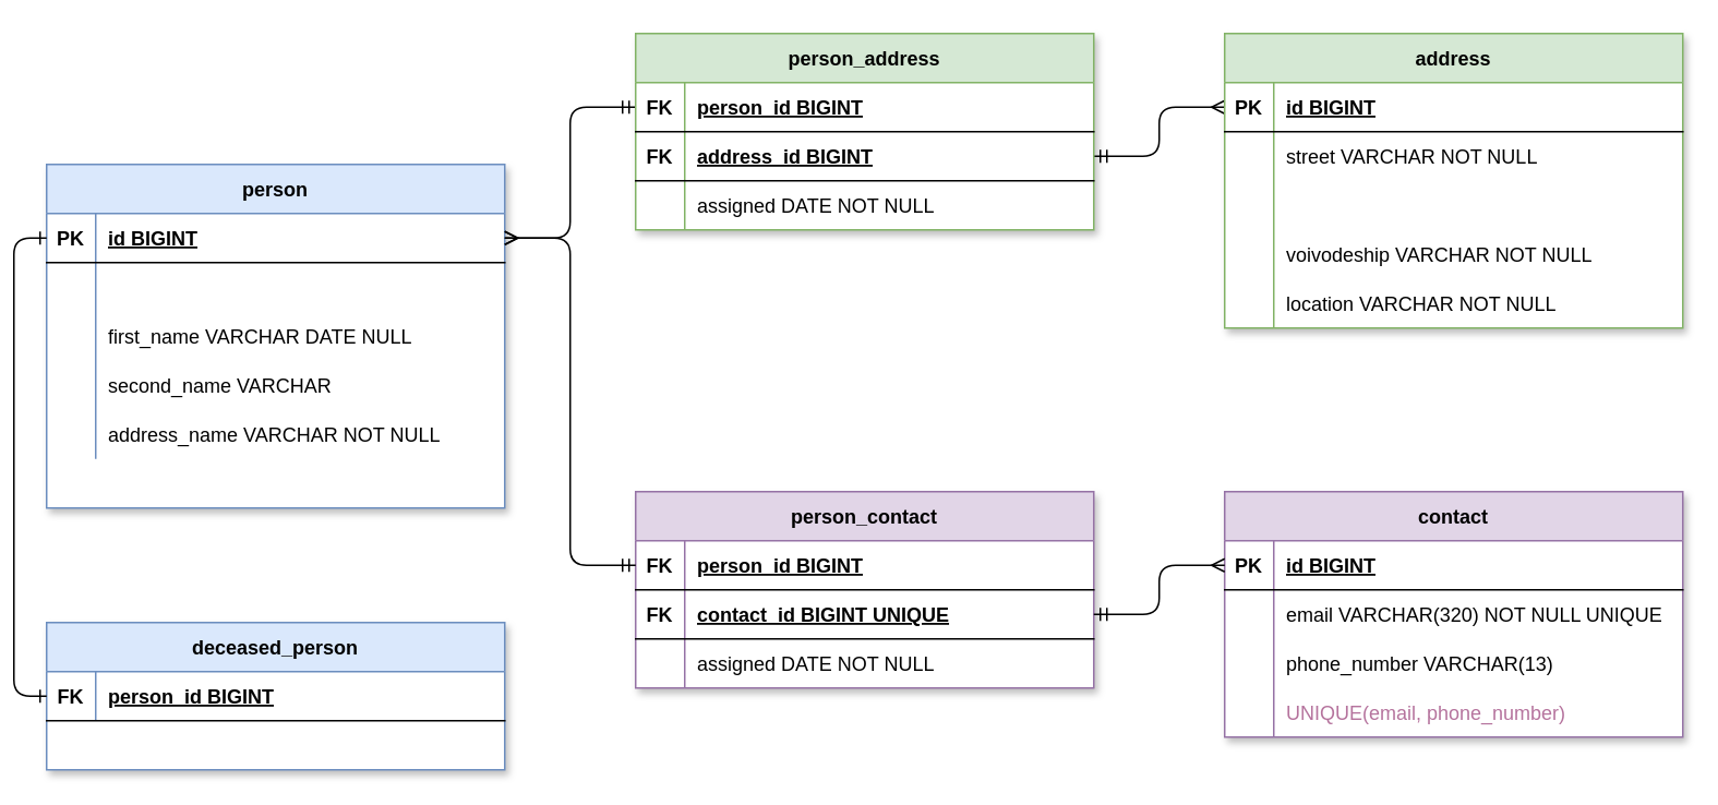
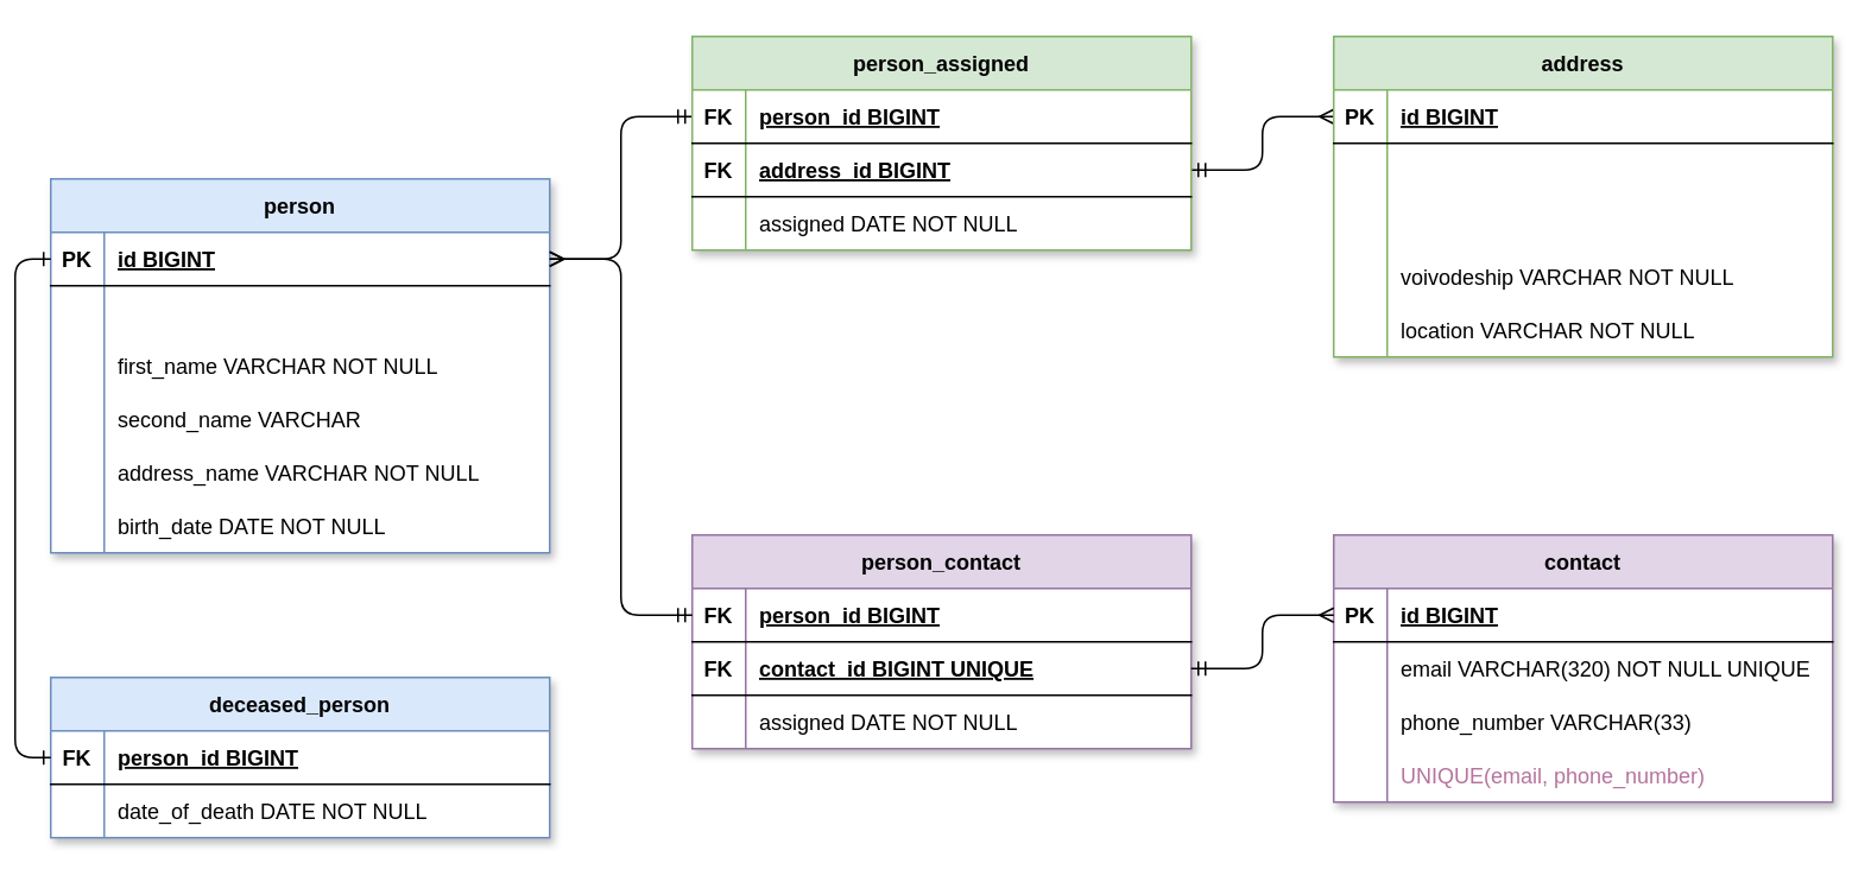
  <mxCell id="0" />
  <mxCell id="1" parent="0" />
  <mxCell id="2" value="person" style="shape=table;startSize=30;container=1;collapsible=1;childLayout=tableLayout;fixedRows=1;rowLines=0;fontStyle=1;align=center;resizeLast=1;fillColor=#dae8fc;strokeColor=#6c8ebf;swimlaneFillColor=#ffffff;shadow=1;" parent="1" vertex="1"><mxGeometry x="20" y="100" width="280" height="210" as="geometry" /></mxCell>
  <mxCell id="3" value="" style="shape=partialRectangle;collapsible=0;dropTarget=0;pointerEvents=0;fillColor=none;points=[[0,0.5],[1,0.5]];portConstraint=eastwest;top=0;left=0;right=0;bottom=1;" parent="2" vertex="1"><mxGeometry y="30" width="280" height="30" as="geometry" /></mxCell>
  <mxCell id="4" value="PK" style="shape=partialRectangle;overflow=hidden;connectable=0;fillColor=none;top=0;left=0;bottom=0;right=0;fontStyle=1;" parent="3" vertex="1"><mxGeometry width="30" height="30" as="geometry" /></mxCell>
  <mxCell id="5" value="id BIGINT" style="shape=partialRectangle;overflow=hidden;connectable=0;fillColor=none;top=0;left=0;bottom=0;right=0;align=left;spacingLeft=6;fontStyle=5;" parent="3" vertex="1"><mxGeometry x="30" width="250" height="30" as="geometry" /></mxCell>
  <mxCell id="6" value="" style="shape=partialRectangle;collapsible=0;dropTarget=0;pointerEvents=0;fillColor=none;points=[[0,0.5],[1,0.5]];portConstraint=eastwest;top=0;left=0;right=0;bottom=0;" parent="2" vertex="1"><mxGeometry y="60" width="280" height="30" as="geometry" /></mxCell>
  <mxCell id="7" value="" style="shape=partialRectangle;overflow=hidden;connectable=0;fillColor=none;top=0;left=0;bottom=0;right=0;" parent="6" vertex="1"><mxGeometry width="30" height="30" as="geometry" /></mxCell>
  <mxCell id="8" value="" style="shape=partialRectangle;collapsible=0;dropTarget=0;pointerEvents=0;fillColor=none;points=[[0,0.5],[1,0.5]];portConstraint=eastwest;top=0;left=0;right=0;bottom=0;" parent="2" vertex="1"><mxGeometry y="90" width="280" height="30" as="geometry" /></mxCell>
  <mxCell id="9" value="" style="shape=partialRectangle;overflow=hidden;connectable=0;fillColor=none;top=0;left=0;bottom=0;right=0;" parent="8" vertex="1"><mxGeometry width="30" height="30" as="geometry" /></mxCell>
- <mxCell id="10" value="first_name VARCHAR DATE NULL" style="shape=partialRectangle;overflow=hidden;connectable=0;fillColor=none;top=0;left=0;bottom=0;right=0;align=left;spacingLeft=6;" parent="8" vertex="1"><mxGeometry x="30" width="250" height="30" as="geometry" /></mxCell>
+ <mxCell id="10" value="first_name VARCHAR NOT NULL" style="shape=partialRectangle;overflow=hidden;connectable=0;fillColor=none;top=0;left=0;bottom=0;right=0;align=left;spacingLeft=6;" parent="8" vertex="1"><mxGeometry x="30" width="250" height="30" as="geometry" /></mxCell>
  <mxCell id="11" value="" style="shape=partialRectangle;collapsible=0;dropTarget=0;pointerEvents=0;fillColor=none;points=[[0,0.5],[1,0.5]];portConstraint=eastwest;top=0;left=0;right=0;bottom=0;" parent="2" vertex="1"><mxGeometry y="120" width="280" height="30" as="geometry" /></mxCell>
  <mxCell id="12" value="" style="shape=partialRectangle;overflow=hidden;connectable=0;fillColor=none;top=0;left=0;bottom=0;right=0;" parent="11" vertex="1"><mxGeometry width="30" height="30" as="geometry" /></mxCell>
  <mxCell id="13" value="second_name VARCHAR" style="shape=partialRectangle;overflow=hidden;connectable=0;fillColor=none;top=0;left=0;bottom=0;right=0;align=left;spacingLeft=6;" parent="11" vertex="1"><mxGeometry x="30" width="250" height="30" as="geometry" /></mxCell>
  <mxCell id="14" value="" style="shape=partialRectangle;collapsible=0;dropTarget=0;pointerEvents=0;fillColor=none;points=[[0,0.5],[1,0.5]];portConstraint=eastwest;top=0;left=0;right=0;bottom=0;" parent="2" vertex="1"><mxGeometry y="150" width="280" height="30" as="geometry" /></mxCell>
  <mxCell id="15" value="" style="shape=partialRectangle;overflow=hidden;connectable=0;fillColor=none;top=0;left=0;bottom=0;right=0;" parent="14" vertex="1"><mxGeometry width="30" height="30" as="geometry" /></mxCell>
  <mxCell id="16" value="address_name VARCHAR NOT NULL" style="shape=partialRectangle;overflow=hidden;connectable=0;fillColor=none;top=0;left=0;bottom=0;right=0;align=left;spacingLeft=6;" parent="14" vertex="1"><mxGeometry x="30" width="250" height="30" as="geometry" /></mxCell>
  <mxCell id="17" value="" style="shape=partialRectangle;collapsible=0;dropTarget=0;pointerEvents=0;fillColor=none;points=[[0,0.5],[1,0.5]];portConstraint=eastwest;top=0;left=0;right=0;bottom=0;" parent="2" vertex="1"><mxGeometry y="180" width="280" height="30" as="geometry" /></mxCell>
  <mxCell id="18" value="" style="shape=partialRectangle;overflow=hidden;connectable=0;fillColor=none;top=0;left=0;bottom=0;right=0;" parent="17" vertex="1"><mxGeometry width="30" height="30" as="geometry" /></mxCell>
+ <mxCell id="19" value="birth_date DATE NOT NULL" style="shape=partialRectangle;overflow=hidden;connectable=0;fillColor=none;top=0;left=0;bottom=0;right=0;align=left;spacingLeft=6;" parent="17" vertex="1"><mxGeometry x="30" width="250" height="30" as="geometry" /></mxCell>
  <mxCell id="20" value="person_contact" style="shape=table;startSize=30;container=1;collapsible=1;childLayout=tableLayout;fixedRows=1;rowLines=0;fontStyle=1;align=center;resizeLast=1;fillColor=#e1d5e7;strokeColor=#9673a6;swimlaneFillColor=#ffffff;shadow=1;" vertex="1" parent="1"><mxGeometry x="380" y="300" width="280" height="120" as="geometry" /></mxCell>
  <mxCell id="21" value="" style="shape=partialRectangle;collapsible=0;dropTarget=0;pointerEvents=0;fillColor=none;points=[[0,0.5],[1,0.5]];portConstraint=eastwest;top=0;left=0;right=0;bottom=1;" vertex="1" parent="20"><mxGeometry y="30" width="280" height="30" as="geometry" /></mxCell>
  <mxCell id="22" value="FK" style="shape=partialRectangle;overflow=hidden;connectable=0;fillColor=none;top=0;left=0;bottom=0;right=0;fontStyle=1;" vertex="1" parent="21"><mxGeometry width="30" height="30" as="geometry" /></mxCell>
  <mxCell id="23" value="person_id BIGINT" style="shape=partialRectangle;overflow=hidden;connectable=0;fillColor=none;top=0;left=0;bottom=0;right=0;align=left;spacingLeft=6;fontStyle=5;" vertex="1" parent="21"><mxGeometry x="30" width="250" height="30" as="geometry" /></mxCell>
  <mxCell id="24" value="" style="shape=partialRectangle;collapsible=0;dropTarget=0;pointerEvents=0;fillColor=none;points=[[0,0.5],[1,0.5]];portConstraint=eastwest;top=0;left=0;right=0;bottom=1;" vertex="1" parent="20"><mxGeometry y="60" width="280" height="30" as="geometry" /></mxCell>
  <mxCell id="25" value="FK" style="shape=partialRectangle;overflow=hidden;connectable=0;fillColor=none;top=0;left=0;bottom=0;right=0;fontStyle=1;" vertex="1" parent="24"><mxGeometry width="30" height="30" as="geometry" /></mxCell>
  <mxCell id="26" value="contact_id BIGINT UNIQUE" style="shape=partialRectangle;overflow=hidden;connectable=0;fillColor=none;top=0;left=0;bottom=0;right=0;align=left;spacingLeft=6;fontStyle=5;" vertex="1" parent="24"><mxGeometry x="30" width="250" height="30" as="geometry" /></mxCell>
  <mxCell id="27" value="" style="shape=partialRectangle;collapsible=0;dropTarget=0;pointerEvents=0;fillColor=none;points=[[0,0.5],[1,0.5]];portConstraint=eastwest;top=0;left=0;right=0;bottom=1;strokeColor=none;" vertex="1" parent="20"><mxGeometry y="90" width="280" height="30" as="geometry" /></mxCell>
  <mxCell id="28" value="" style="shape=partialRectangle;overflow=hidden;connectable=0;fillColor=none;top=0;left=0;bottom=0;right=0;fontStyle=1;" vertex="1" parent="27"><mxGeometry width="30" height="30" as="geometry" /></mxCell>
  <mxCell id="29" value="assigned DATE NOT NULL" style="shape=partialRectangle;overflow=hidden;connectable=0;fillColor=none;top=0;left=0;bottom=0;right=0;align=left;spacingLeft=6;fontStyle=0;" vertex="1" parent="27"><mxGeometry x="30" width="250" height="30" as="geometry" /></mxCell>
  <mxCell id="30" value="contact" style="shape=table;startSize=30;container=1;collapsible=1;childLayout=tableLayout;fixedRows=1;rowLines=0;fontStyle=1;align=center;resizeLast=1;fillColor=#e1d5e7;strokeColor=#9673a6;swimlaneFillColor=#ffffff;shadow=1;" parent="1" vertex="1"><mxGeometry x="740" y="300" width="280" height="150" as="geometry" /></mxCell>
  <mxCell id="31" value="" style="shape=partialRectangle;collapsible=0;dropTarget=0;pointerEvents=0;fillColor=none;points=[[0,0.5],[1,0.5]];portConstraint=eastwest;top=0;left=0;right=0;bottom=1;" parent="30" vertex="1"><mxGeometry y="30" width="280" height="30" as="geometry" /></mxCell>
  <mxCell id="32" value="PK" style="shape=partialRectangle;overflow=hidden;connectable=0;fillColor=none;top=0;left=0;bottom=0;right=0;fontStyle=1;" parent="31" vertex="1"><mxGeometry width="30" height="30" as="geometry" /></mxCell>
  <mxCell id="33" value="id BIGINT" style="shape=partialRectangle;overflow=hidden;connectable=0;fillColor=none;top=0;left=0;bottom=0;right=0;align=left;spacingLeft=6;fontStyle=5;" parent="31" vertex="1"><mxGeometry x="30" width="250" height="30" as="geometry" /></mxCell>
  <mxCell id="34" value="" style="shape=partialRectangle;collapsible=0;dropTarget=0;pointerEvents=0;fillColor=none;points=[[0,0.5],[1,0.5]];portConstraint=eastwest;top=0;left=0;right=0;bottom=0;" parent="30" vertex="1"><mxGeometry y="60" width="280" height="30" as="geometry" /></mxCell>
  <mxCell id="35" value="" style="shape=partialRectangle;overflow=hidden;connectable=0;fillColor=none;top=0;left=0;bottom=0;right=0;" parent="34" vertex="1"><mxGeometry width="30" height="30" as="geometry" /></mxCell>
  <mxCell id="36" value="email VARCHAR(320) NOT NULL UNIQUE" style="shape=partialRectangle;overflow=hidden;connectable=0;fillColor=none;top=0;left=0;bottom=0;right=0;align=left;spacingLeft=6;" parent="34" vertex="1"><mxGeometry x="30" width="250" height="30" as="geometry" /></mxCell>
  <mxCell id="37" value="" style="shape=partialRectangle;collapsible=0;dropTarget=0;pointerEvents=0;fillColor=none;points=[[0,0.5],[1,0.5]];portConstraint=eastwest;top=0;left=0;right=0;bottom=0;" parent="30" vertex="1"><mxGeometry y="90" width="280" height="30" as="geometry" /></mxCell>
  <mxCell id="38" value="" style="shape=partialRectangle;overflow=hidden;connectable=0;fillColor=none;top=0;left=0;bottom=0;right=0;" parent="37" vertex="1"><mxGeometry width="30" height="30" as="geometry" /></mxCell>
- <mxCell id="39" value="phone_number VARCHAR(13)" style="shape=partialRectangle;overflow=hidden;connectable=0;fillColor=none;top=0;left=0;bottom=0;right=0;align=left;spacingLeft=6;" parent="37" vertex="1"><mxGeometry x="30" width="250" height="30" as="geometry" /></mxCell>
+ <mxCell id="39" value="phone_number VARCHAR(33)" style="shape=partialRectangle;overflow=hidden;connectable=0;fillColor=none;top=0;left=0;bottom=0;right=0;align=left;spacingLeft=6;" parent="37" vertex="1"><mxGeometry x="30" width="250" height="30" as="geometry" /></mxCell>
  <mxCell id="40" value="" style="shape=partialRectangle;collapsible=0;dropTarget=0;pointerEvents=0;fillColor=none;points=[[0,0.5],[1,0.5]];portConstraint=eastwest;top=0;left=0;right=0;bottom=0;labelBorderColor=#000000;" vertex="1" parent="30"><mxGeometry y="120" width="280" height="30" as="geometry" /></mxCell>
  <mxCell id="41" value="" style="shape=partialRectangle;overflow=hidden;connectable=0;fillColor=none;top=0;left=0;bottom=0;right=0;" vertex="1" parent="40"><mxGeometry width="30" height="30" as="geometry" /></mxCell>
  <mxCell id="42" value="UNIQUE(email, phone_number)" style="shape=partialRectangle;overflow=hidden;connectable=0;fillColor=none;top=0;left=0;bottom=0;right=0;align=left;spacingLeft=6;labelBorderColor=none;spacingTop=0;labelBackgroundColor=none;fontColor=#B5739D;" vertex="1" parent="40"><mxGeometry x="30" width="250" height="30" as="geometry" /></mxCell>
  <mxCell id="43" style="edgeStyle=orthogonalEdgeStyle;rounded=1;orthogonalLoop=1;jettySize=auto;html=1;exitX=0;exitY=0.5;exitDx=0;exitDy=0;entryX=1;entryY=0.5;entryDx=0;entryDy=0;startArrow=ERmandOne;startFill=0;endArrow=ERmany;endFill=0;fontColor=#B5739D;" edge="1" parent="1" source="56" target="3"><mxGeometry relative="1" as="geometry" /></mxCell>
  <mxCell id="44" style="edgeStyle=orthogonalEdgeStyle;rounded=1;orthogonalLoop=1;jettySize=auto;html=1;exitX=0;exitY=0.5;exitDx=0;exitDy=0;entryX=1;entryY=0.5;entryDx=0;entryDy=0;startArrow=ERmandOne;startFill=0;endArrow=ERmany;endFill=0;fontColor=#B5739D;" edge="1" parent="1" source="21" target="3"><mxGeometry relative="1" as="geometry" /></mxCell>
  <mxCell id="45" style="edgeStyle=orthogonalEdgeStyle;rounded=1;orthogonalLoop=1;jettySize=auto;html=1;exitX=1;exitY=0.5;exitDx=0;exitDy=0;entryX=0;entryY=0.5;entryDx=0;entryDy=0;startArrow=ERmandOne;startFill=0;endArrow=ERmany;endFill=0;fontColor=#B5739D;" edge="1" parent="1" source="24" target="31"><mxGeometry relative="1" as="geometry" /></mxCell>
  <mxCell id="46" style="edgeStyle=orthogonalEdgeStyle;rounded=1;orthogonalLoop=1;jettySize=auto;html=1;exitX=1;exitY=0.5;exitDx=0;exitDy=0;entryX=0;entryY=0.5;entryDx=0;entryDy=0;startArrow=ERmandOne;startFill=0;endArrow=ERmany;endFill=0;fontColor=#B5739D;" edge="1" parent="1" source="59" target="66"><mxGeometry relative="1" as="geometry" /></mxCell>
  <mxCell id="47" value="deceased_person" style="shape=table;startSize=30;container=1;collapsible=1;childLayout=tableLayout;fixedRows=1;rowLines=0;fontStyle=1;align=center;resizeLast=1;fillColor=#dae8fc;strokeColor=#6c8ebf;swimlaneFillColor=#ffffff;shadow=1;" vertex="1" parent="1"><mxGeometry x="20" y="380" width="280" height="90" as="geometry" /></mxCell>
  <mxCell id="48" value="" style="shape=partialRectangle;collapsible=0;dropTarget=0;pointerEvents=0;fillColor=none;points=[[0,0.5],[1,0.5]];portConstraint=eastwest;top=0;left=0;right=0;bottom=1;" vertex="1" parent="47"><mxGeometry y="30" width="280" height="30" as="geometry" /></mxCell>
  <mxCell id="49" value="FK" style="shape=partialRectangle;overflow=hidden;connectable=0;fillColor=none;top=0;left=0;bottom=0;right=0;fontStyle=1;" vertex="1" parent="48"><mxGeometry width="30" height="30" as="geometry" /></mxCell>
  <mxCell id="50" value="person_id BIGINT" style="shape=partialRectangle;overflow=hidden;connectable=0;fillColor=none;top=0;left=0;bottom=0;right=0;align=left;spacingLeft=6;fontStyle=5;" vertex="1" parent="48"><mxGeometry x="30" width="250" height="30" as="geometry" /></mxCell>
  <mxCell id="51" value="" style="shape=partialRectangle;collapsible=0;dropTarget=0;pointerEvents=0;fillColor=none;points=[[0,0.5],[1,0.5]];portConstraint=eastwest;top=0;left=0;right=0;bottom=0;" vertex="1" parent="47"><mxGeometry y="60" width="280" height="30" as="geometry" /></mxCell>
  <mxCell id="52" value="" style="shape=partialRectangle;overflow=hidden;connectable=0;fillColor=none;top=0;left=0;bottom=0;right=0;" vertex="1" parent="51"><mxGeometry width="30" height="30" as="geometry" /></mxCell>
+ <mxCell id="53" value="date_of_death DATE NOT NULL" style="shape=partialRectangle;overflow=hidden;connectable=0;fillColor=none;top=0;left=0;bottom=0;right=0;align=left;spacingLeft=6;" vertex="1" parent="51"><mxGeometry x="30" width="250" height="30" as="geometry" /></mxCell>
  <mxCell id="54" style="edgeStyle=orthogonalEdgeStyle;rounded=1;orthogonalLoop=1;jettySize=auto;html=1;exitX=0;exitY=0.5;exitDx=0;exitDy=0;entryX=0;entryY=0.5;entryDx=0;entryDy=0;startArrow=ERone;startFill=0;endArrow=ERone;endFill=0;fontColor=#B5739D;" edge="1" parent="1" source="3" target="48"><mxGeometry relative="1" as="geometry" /></mxCell>
- <mxCell id="55" value="person_address" style="shape=table;startSize=30;container=1;collapsible=1;childLayout=tableLayout;fixedRows=1;rowLines=0;fontStyle=1;align=center;resizeLast=1;fillColor=#d5e8d4;strokeColor=#82b366;swimlaneFillColor=#ffffff;shadow=1;" vertex="1" parent="1"><mxGeometry x="380" y="20" width="280" height="120" as="geometry" /></mxCell>
+ <mxCell id="55" value="person_assigned" style="shape=table;startSize=30;container=1;collapsible=1;childLayout=tableLayout;fixedRows=1;rowLines=0;fontStyle=1;align=center;resizeLast=1;fillColor=#d5e8d4;strokeColor=#82b366;swimlaneFillColor=#ffffff;shadow=1;" vertex="1" parent="1"><mxGeometry x="380" y="20" width="280" height="120" as="geometry" /></mxCell>
  <mxCell id="56" value="" style="shape=partialRectangle;collapsible=0;dropTarget=0;pointerEvents=0;fillColor=none;points=[[0,0.5],[1,0.5]];portConstraint=eastwest;top=0;left=0;right=0;bottom=1;" vertex="1" parent="55"><mxGeometry y="30" width="280" height="30" as="geometry" /></mxCell>
  <mxCell id="57" value="FK" style="shape=partialRectangle;overflow=hidden;connectable=0;fillColor=none;top=0;left=0;bottom=0;right=0;fontStyle=1;" vertex="1" parent="56"><mxGeometry width="30" height="30" as="geometry" /></mxCell>
  <mxCell id="58" value="person_id BIGINT" style="shape=partialRectangle;overflow=hidden;connectable=0;fillColor=none;top=0;left=0;bottom=0;right=0;align=left;spacingLeft=6;fontStyle=5;" vertex="1" parent="56"><mxGeometry x="30" width="250" height="30" as="geometry" /></mxCell>
  <mxCell id="59" value="" style="shape=partialRectangle;collapsible=0;dropTarget=0;pointerEvents=0;fillColor=none;points=[[0,0.5],[1,0.5]];portConstraint=eastwest;top=0;left=0;right=0;bottom=1;" vertex="1" parent="55"><mxGeometry y="60" width="280" height="30" as="geometry" /></mxCell>
  <mxCell id="60" value="FK" style="shape=partialRectangle;overflow=hidden;connectable=0;fillColor=none;top=0;left=0;bottom=0;right=0;fontStyle=1;" vertex="1" parent="59"><mxGeometry width="30" height="30" as="geometry" /></mxCell>
  <mxCell id="61" value="address_id BIGINT" style="shape=partialRectangle;overflow=hidden;connectable=0;fillColor=none;top=0;left=0;bottom=0;right=0;align=left;spacingLeft=6;fontStyle=5;" vertex="1" parent="59"><mxGeometry x="30" width="250" height="30" as="geometry" /></mxCell>
  <mxCell id="62" value="" style="shape=partialRectangle;collapsible=0;dropTarget=0;pointerEvents=0;fillColor=none;points=[[0,0.5],[1,0.5]];portConstraint=eastwest;top=0;left=0;right=0;bottom=1;strokeColor=none;" vertex="1" parent="55"><mxGeometry y="90" width="280" height="30" as="geometry" /></mxCell>
  <mxCell id="63" value="" style="shape=partialRectangle;overflow=hidden;connectable=0;fillColor=none;top=0;left=0;bottom=0;right=0;fontStyle=1;" vertex="1" parent="62"><mxGeometry width="30" height="30" as="geometry" /></mxCell>
  <mxCell id="64" value="assigned DATE NOT NULL" style="shape=partialRectangle;overflow=hidden;connectable=0;fillColor=none;top=0;left=0;bottom=0;right=0;align=left;spacingLeft=6;fontStyle=0;" vertex="1" parent="62"><mxGeometry x="30" width="250" height="30" as="geometry" /></mxCell>
  <mxCell id="65" value="address" style="shape=table;startSize=30;container=1;collapsible=1;childLayout=tableLayout;fixedRows=1;rowLines=0;fontStyle=1;align=center;resizeLast=1;fillColor=#d5e8d4;strokeColor=#82b366;swimlaneFillColor=#ffffff;shadow=1;" parent="1" vertex="1"><mxGeometry x="740" y="20" width="280" height="180" as="geometry" /></mxCell>
  <mxCell id="66" value="" style="shape=partialRectangle;collapsible=0;dropTarget=0;pointerEvents=0;fillColor=none;points=[[0,0.5],[1,0.5]];portConstraint=eastwest;top=0;left=0;right=0;bottom=1;" parent="65" vertex="1"><mxGeometry y="30" width="280" height="30" as="geometry" /></mxCell>
  <mxCell id="67" value="PK" style="shape=partialRectangle;overflow=hidden;connectable=0;fillColor=none;top=0;left=0;bottom=0;right=0;fontStyle=1;" parent="66" vertex="1"><mxGeometry width="30" height="30" as="geometry" /></mxCell>
  <mxCell id="68" value="id BIGINT" style="shape=partialRectangle;overflow=hidden;connectable=0;fillColor=none;top=0;left=0;bottom=0;right=0;align=left;spacingLeft=6;fontStyle=5;" parent="66" vertex="1"><mxGeometry x="30" width="250" height="30" as="geometry" /></mxCell>
  <mxCell id="69" value="" style="shape=partialRectangle;collapsible=0;dropTarget=0;pointerEvents=0;fillColor=none;points=[[0,0.5],[1,0.5]];portConstraint=eastwest;top=0;left=0;right=0;bottom=0;" parent="65" vertex="1"><mxGeometry y="60" width="280" height="30" as="geometry" /></mxCell>
  <mxCell id="70" value="" style="shape=partialRectangle;overflow=hidden;connectable=0;fillColor=none;top=0;left=0;bottom=0;right=0;" parent="69" vertex="1"><mxGeometry width="30" height="30" as="geometry" /></mxCell>
- <mxCell id="71" value="street VARCHAR NOT NULL" style="shape=partialRectangle;overflow=hidden;connectable=0;fillColor=none;top=0;left=0;bottom=0;right=0;align=left;spacingLeft=6;" parent="69" vertex="1"><mxGeometry x="30" width="250" height="30" as="geometry" /></mxCell>
  <mxCell id="72" value="" style="shape=partialRectangle;collapsible=0;dropTarget=0;pointerEvents=0;fillColor=none;points=[[0,0.5],[1,0.5]];portConstraint=eastwest;top=0;left=0;right=0;bottom=0;" parent="65" vertex="1"><mxGeometry y="90" width="280" height="30" as="geometry" /></mxCell>
  <mxCell id="73" value="" style="shape=partialRectangle;overflow=hidden;connectable=0;fillColor=none;top=0;left=0;bottom=0;right=0;" parent="72" vertex="1"><mxGeometry width="30" height="30" as="geometry" /></mxCell>
  <mxCell id="74" value="" style="shape=partialRectangle;collapsible=0;dropTarget=0;pointerEvents=0;fillColor=none;points=[[0,0.5],[1,0.5]];portConstraint=eastwest;top=0;left=0;right=0;bottom=0;" parent="65" vertex="1"><mxGeometry y="120" width="280" height="30" as="geometry" /></mxCell>
  <mxCell id="75" value="" style="shape=partialRectangle;overflow=hidden;connectable=0;fillColor=none;top=0;left=0;bottom=0;right=0;" parent="74" vertex="1"><mxGeometry width="30" height="30" as="geometry" /></mxCell>
  <mxCell id="76" value="voivodeship VARCHAR NOT NULL" style="shape=partialRectangle;overflow=hidden;connectable=0;fillColor=none;top=0;left=0;bottom=0;right=0;align=left;spacingLeft=6;" parent="74" vertex="1"><mxGeometry x="30" width="250" height="30" as="geometry" /></mxCell>
  <mxCell id="77" value="" style="shape=partialRectangle;collapsible=0;dropTarget=0;pointerEvents=0;fillColor=none;points=[[0,0.5],[1,0.5]];portConstraint=eastwest;top=0;left=0;right=0;bottom=0;" parent="65" vertex="1"><mxGeometry y="150" width="280" height="30" as="geometry" /></mxCell>
  <mxCell id="78" value="" style="shape=partialRectangle;overflow=hidden;connectable=0;fillColor=none;top=0;left=0;bottom=0;right=0;" parent="77" vertex="1"><mxGeometry width="30" height="30" as="geometry" /></mxCell>
  <mxCell id="79" value="location VARCHAR NOT NULL" style="shape=partialRectangle;overflow=hidden;connectable=0;fillColor=none;top=0;left=0;bottom=0;right=0;align=left;spacingLeft=6;" parent="77" vertex="1"><mxGeometry x="30" width="250" height="30" as="geometry" /></mxCell>
